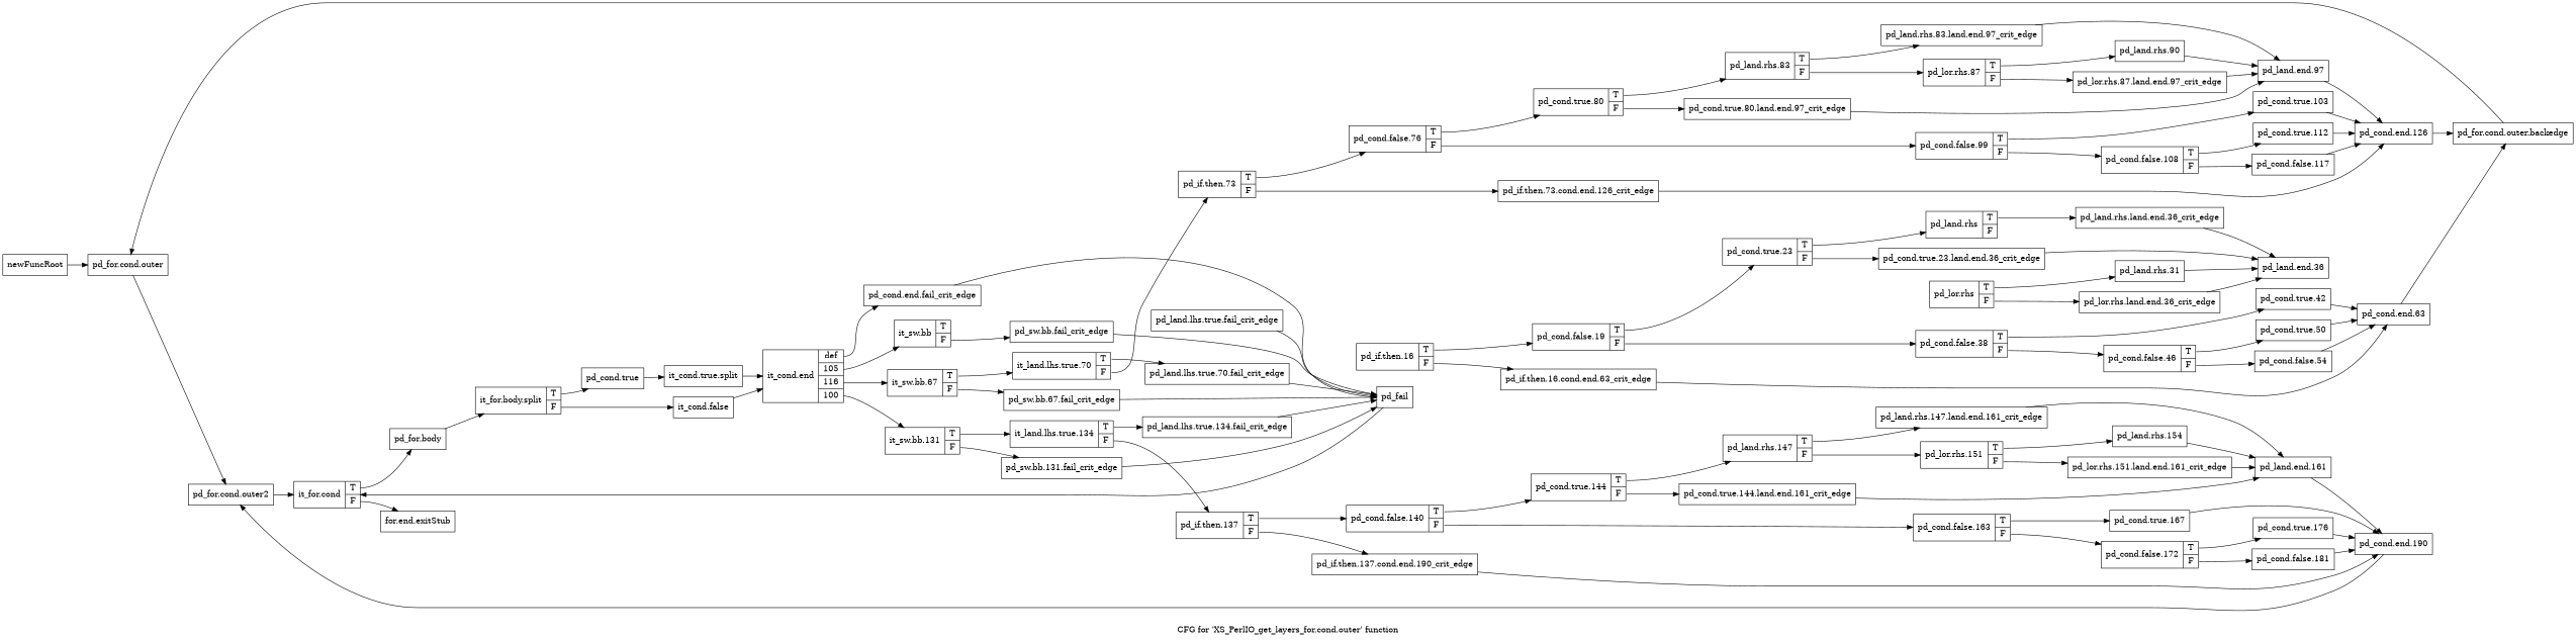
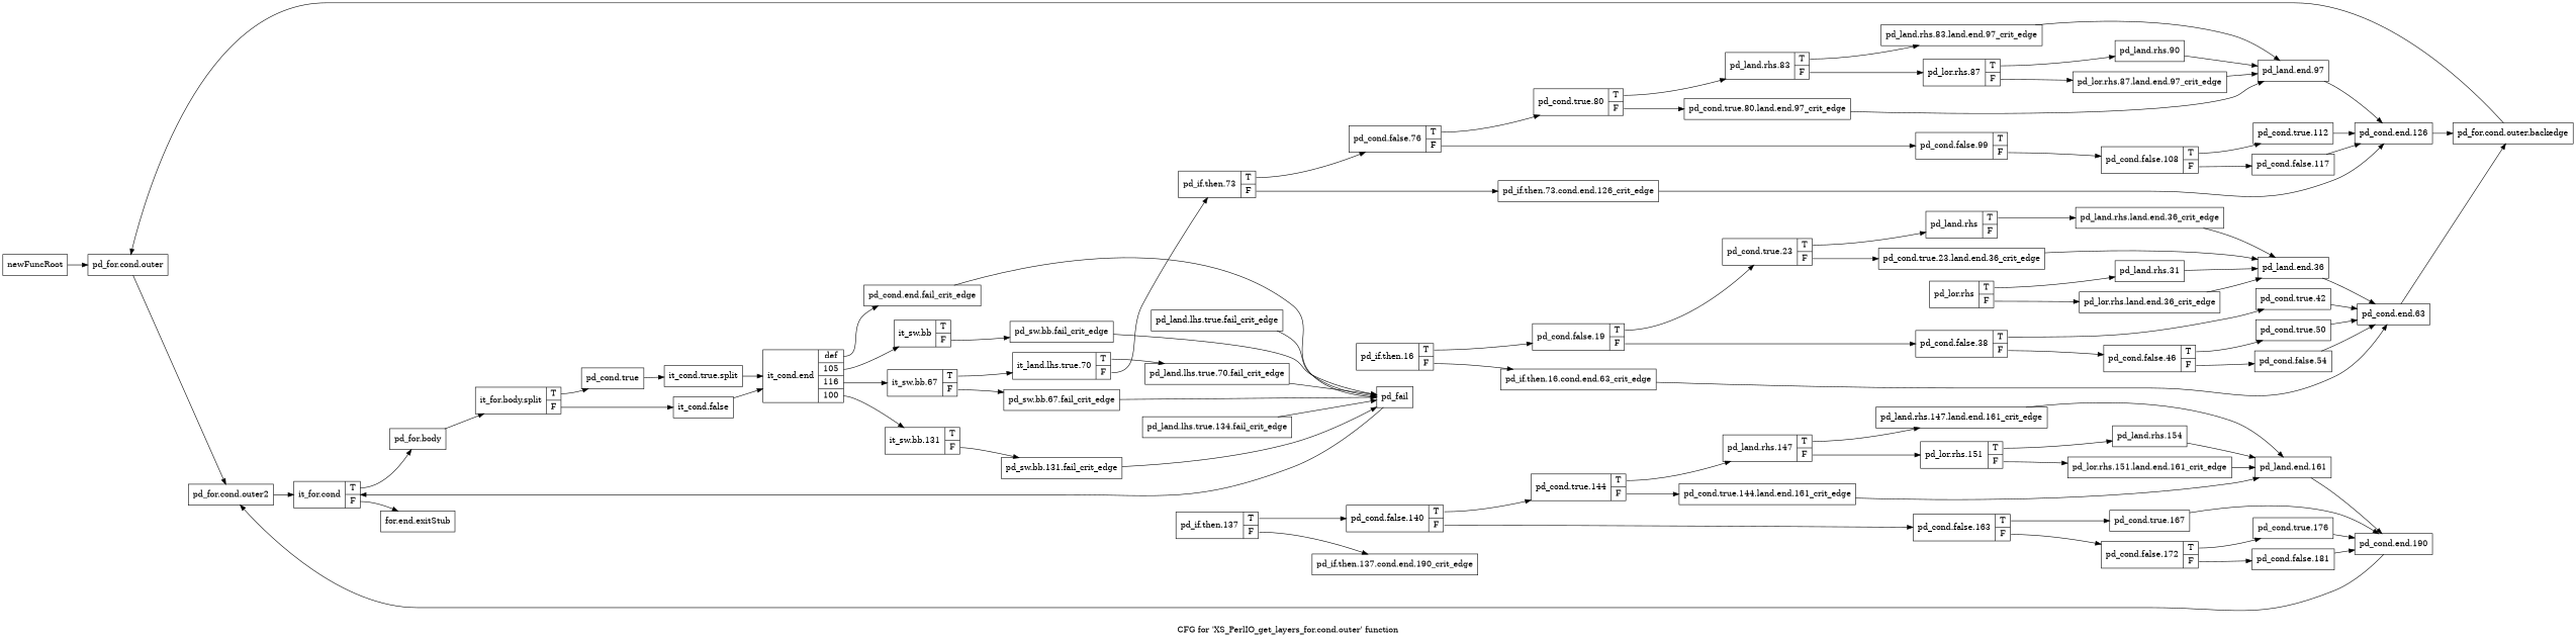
  digraph {
    label="CFG for 'XS_PerlIO_get_layers_for.cond.outer' function"
    rankdir=LR
    node [shape=record]
    n1 [label="{newFuncRoot}"]
    n2 [label="{pd_for.cond.outer}"]
    n3 [label="{pd_for.cond.outer2}"]
    n4 [label="{it_for.cond|{<s0>T|<s1>F}}"]
    n5 [label="{for.end.exitStub}"]
    n6 [label="{pd_for.body}"]
    n7 [label="{it_for.body.split|{<s0>T|<s1>F}}"]
    n8 [label="{pd_cond.true}"]
    n9 [label="{it_cond.false}"]
    n10 [label="{it_cond.true.split}"]
    n11 [label="{it_cond.end|{<s0>def|<s1>105|<s2>116|<s3>100}}"]
    n12 [label="{pd_cond.end.fail_crit_edge}"]
    n13 [label="{it_sw.bb|{<s0>T|<s1>F}}"]
    n14 [label="{it_sw.bb.67|{<s0>T|<s1>F}}"]
    n15 [label="{it_sw.bb.131|{<s0>T|<s1>F}}"]
    n16 [label="{pd_fail}"]
    n17 [label="{pd_sw.bb.fail_crit_edge}"]
    n18 [label="{it_land.lhs.true.70|{<s0>T|<s1>F}}"]
    n19 [label="{pd_sw.bb.67.fail_crit_edge}"]
-   n20 [label="{it_land.lhs.true.134|{<s0>T|<s1>F}}"]
    n21 [label="{pd_sw.bb.131.fail_crit_edge}"]
    n22 [label="{pd_land.lhs.true.70.fail_crit_edge}"]
    n23 [label="{pd_if.then.73|{<s0>T|<s1>F}}"]
    n24 [label="{pd_land.lhs.true.134.fail_crit_edge}"]
    n25 [label="{pd_if.then.137|{<s0>T|<s1>F}}"]
    n26 [label="{pd_cond.false.140|{<s0>T|<s1>F}}"]
    n27 [label="{pd_if.then.137.cond.end.190_crit_edge}"]
    n28 [label="{pd_cond.true.144|{<s0>T|<s1>F}}"]
    n29 [label="{pd_cond.false.163|{<s0>T|<s1>F}}"]
    n30 [label="{pd_cond.end.190}"]
    n31 [label="{pd_land.rhs.147|{<s0>T|<s1>F}}"]
    n32 [label="{pd_cond.true.144.land.end.161_crit_edge}"]
    n33 [label="{pd_cond.true.167}"]
    n34 [label="{pd_cond.false.172|{<s0>T|<s1>F}}"]
    n35 [label="{pd_land.rhs.147.land.end.161_crit_edge}"]
    n36 [label="{pd_lor.rhs.151|{<s0>T|<s1>F}}"]
    n37 [label="{pd_land.end.161}"]
    n38 [label="{pd_cond.true.176}"]
    n39 [label="{pd_cond.false.181}"]
    n40 [label="{pd_land.rhs.154}"]
    n41 [label="{pd_lor.rhs.151.land.end.161_crit_edge}"]
    n42 [label="{pd_cond.false.76|{<s0>T|<s1>F}}"]
    n43 [label="{pd_if.then.73.cond.end.126_crit_edge}"]
    n44 [label="{pd_cond.true.80|{<s0>T|<s1>F}}"]
    n45 [label="{pd_cond.false.99|{<s0>T|<s1>F}}"]
    n46 [label="{pd_cond.end.126}"]
    n47 [label="{pd_land.rhs.83|{<s0>T|<s1>F}}"]
    n48 [label="{pd_cond.true.80.land.end.97_crit_edge}"]
-   n49 [label="{pd_cond.true.103}"]
    n50 [label="{pd_cond.false.108|{<s0>T|<s1>F}}"]
    n51 [label="{pd_for.cond.outer.backedge}"]
    n52 [label="{pd_land.rhs.83.land.end.97_crit_edge}"]
    n53 [label="{pd_lor.rhs.87|{<s0>T|<s1>F}}"]
    n54 [label="{pd_land.end.97}"]
    n55 [label="{pd_cond.true.112}"]
    n56 [label="{pd_cond.false.117}"]
    n57 [label="{pd_land.rhs.90}"]
    n58 [label="{pd_lor.rhs.87.land.end.97_crit_edge}"]
    n59 [label="{pd_land.lhs.true.fail_crit_edge}"]
    n60 [label="{pd_if.then.16|{<s0>T|<s1>F}}"]
    n61 [label="{pd_cond.false.19|{<s0>T|<s1>F}}"]
    n62 [label="{pd_if.then.16.cond.end.63_crit_edge}"]
    n63 [label="{pd_cond.true.23|{<s0>T|<s1>F}}"]
    n64 [label="{pd_cond.false.38|{<s0>T|<s1>F}}"]
    n65 [label="{pd_cond.end.63}"]
    n66 [label="{pd_land.rhs|{<s0>T|<s1>F}}"]
    n67 [label="{pd_cond.true.23.land.end.36_crit_edge}"]
    n68 [label="{pd_cond.true.42}"]
    n69 [label="{pd_cond.false.46|{<s0>T|<s1>F}}"]
    n70 [label="{pd_land.rhs.land.end.36_crit_edge}"]
    n71 [label="{pd_land.end.36}"]
    n72 [label="{pd_cond.true.50}"]
    n73 [label="{pd_cond.false.54}"]
    n74 [label="{pd_lor.rhs|{<s0>T|<s1>F}}"]
    n75 [label="{pd_land.rhs.31}"]
    n76 [label="{pd_lor.rhs.land.end.36_crit_edge}"]
    n1 -> n2
    n2 -> n3
    n3 -> n4
    n4 -> n5 [tailport=s1]
    n4 -> n6 [tailport=s0]
    n6 -> n7
    n7 -> n8 [tailport=s0]
    n7 -> n9 [tailport=s1]
    n8 -> n10
    n9 -> n11
    n10 -> n11
    n11 -> n12 [tailport=s0]
    n11 -> n13 [tailport=s1]
    n11 -> n14 [tailport=s2]
    n11 -> n15 [tailport=s3]
    n12 -> n16
    n13 -> n17 [tailport=s1]
    n14 -> n18 [tailport=s0]
    n14 -> n19 [tailport=s1]
-   n15 -> n20 [tailport=s0]
    n15 -> n21 [tailport=s1]
    n16 -> n4
    n17 -> n16
    n18 -> n22 [tailport=s0]
    n18 -> n23 [tailport=s1]
    n19 -> n16
-   n20 -> n24 [tailport=s0]
-   n20 -> n25 [tailport=s1]
    n21 -> n16
    n22 -> n16
    n23 -> n42 [tailport=s0]
    n23 -> n43 [tailport=s1]
    n24 -> n16
    n25 -> n26 [tailport=s0]
    n25 -> n27 [tailport=s1]
    n26 -> n28 [tailport=s0]
    n26 -> n29 [tailport=s1]
-   n27 -> n30
    n28 -> n31 [tailport=s0]
    n28 -> n32 [tailport=s1]
    n29 -> n33 [tailport=s0]
    n29 -> n34 [tailport=s1]
    n30 -> n3
    n31 -> n35 [tailport=s0]
    n31 -> n36 [tailport=s1]
    n32 -> n37
    n33 -> n30
    n34 -> n38 [tailport=s0]
    n34 -> n39 [tailport=s1]
    n35 -> n37
    n36 -> n40 [tailport=s0]
    n36 -> n41 [tailport=s1]
    n37 -> n30
    n38 -> n30
    n39 -> n30
    n40 -> n37
    n41 -> n37
    n42 -> n44 [tailport=s0]
    n42 -> n45 [tailport=s1]
    n43 -> n46
    n44 -> n47 [tailport=s0]
    n44 -> n48 [tailport=s1]
-   n45 -> n49 [tailport=s0]
    n45 -> n50 [tailport=s1]
    n46 -> n51
    n47 -> n52 [tailport=s0]
    n47 -> n53 [tailport=s1]
    n48 -> n54
-   n49 -> n46
    n50 -> n55 [tailport=s0]
    n50 -> n56 [tailport=s1]
    n51 -> n2
    n52 -> n54
    n53 -> n57 [tailport=s0]
    n53 -> n58 [tailport=s1]
    n54 -> n46
    n55 -> n46
    n56 -> n46
    n57 -> n54
    n58 -> n54
    n59 -> n16
    n60 -> n61 [tailport=s0]
    n60 -> n62 [tailport=s1]
    n61 -> n63 [tailport=s0]
    n61 -> n64 [tailport=s1]
    n62 -> n65
    n63 -> n66 [tailport=s0]
    n63 -> n67 [tailport=s1]
    n64 -> n68 [tailport=s0]
    n64 -> n69 [tailport=s1]
    n65 -> n51
    n66 -> n70 [tailport=s0]
    n67 -> n71
    n68 -> n65
    n69 -> n72 [tailport=s0]
    n69 -> n73 [tailport=s1]
    n70 -> n71
+   n71 -> n65
    n72 -> n65
    n73 -> n65
    n74 -> n75 [tailport=s0]
    n74 -> n76 [tailport=s1]
    n75 -> n71
    n76 -> n71
  }
